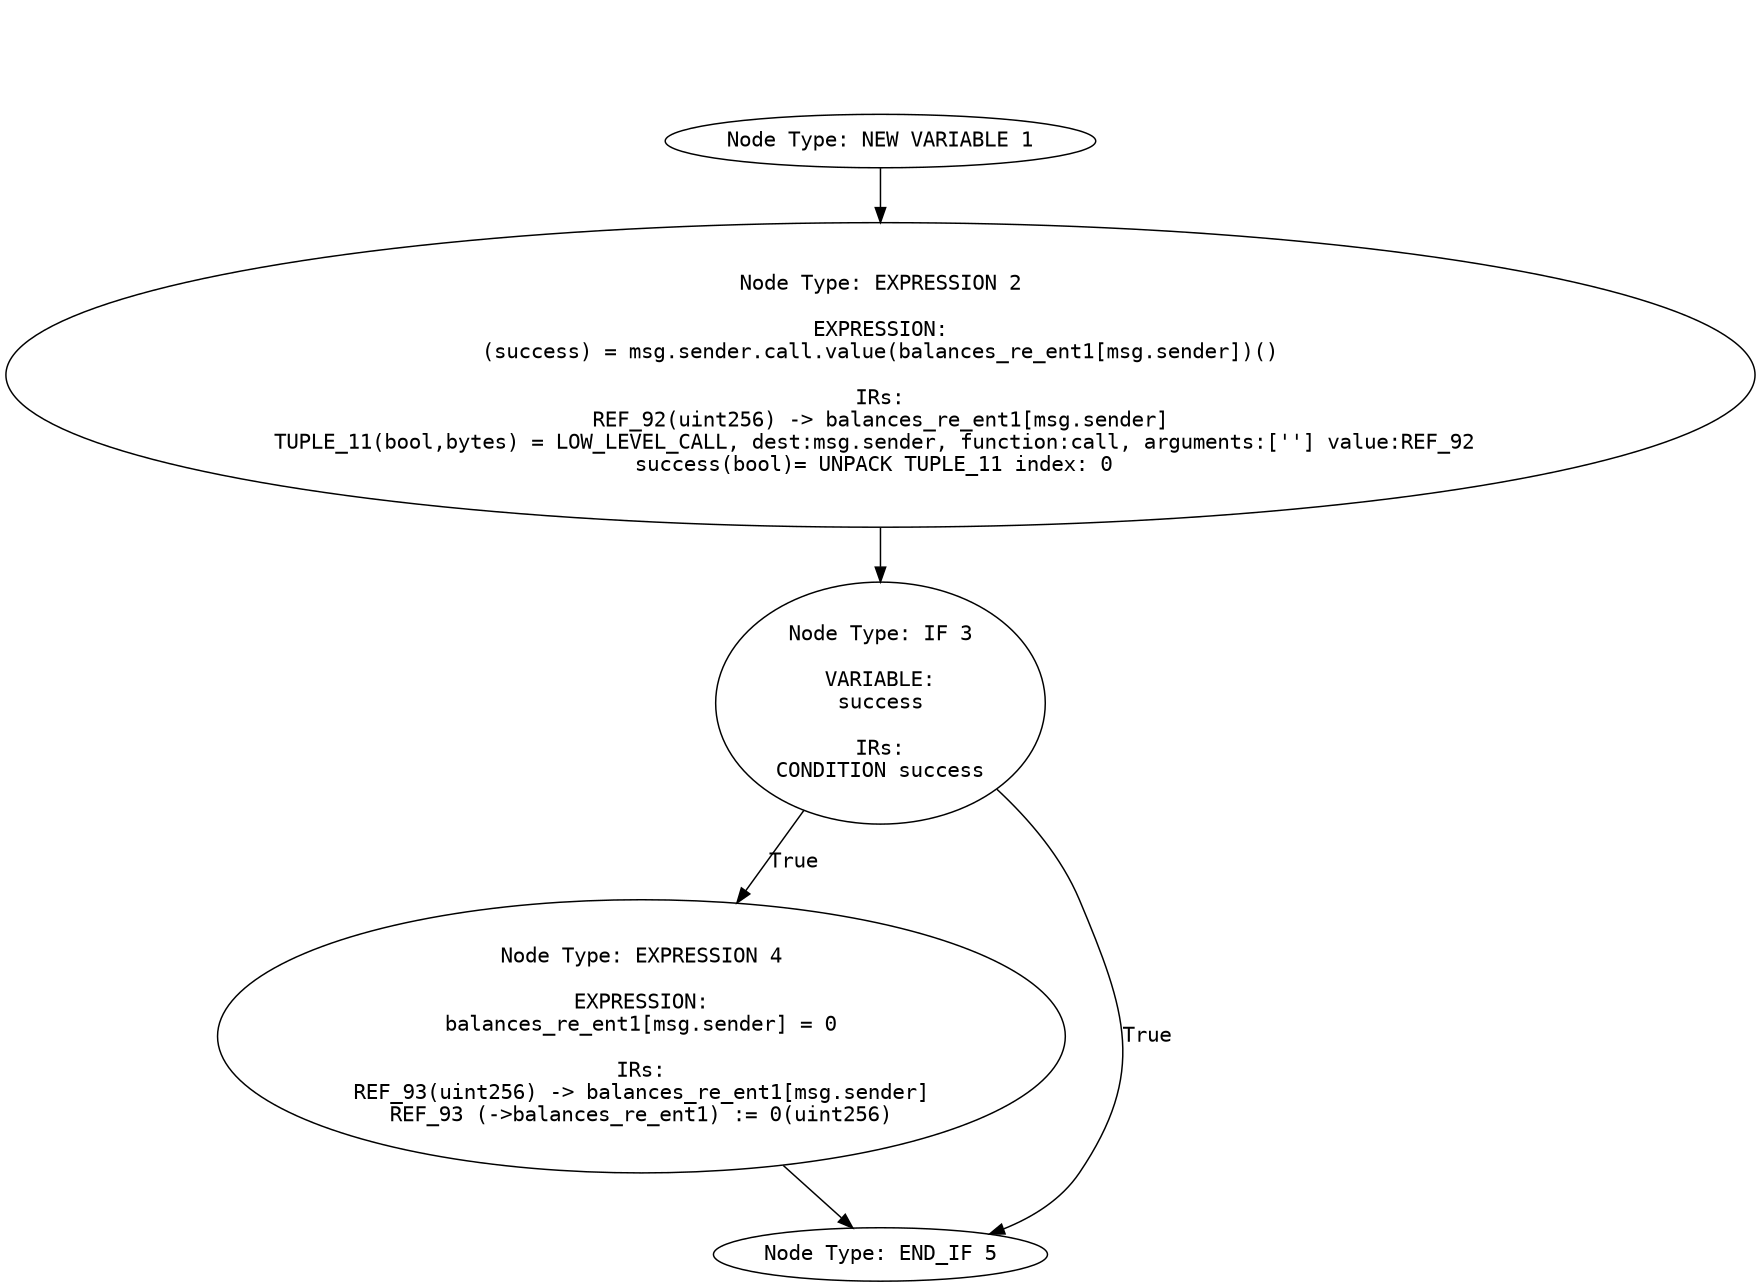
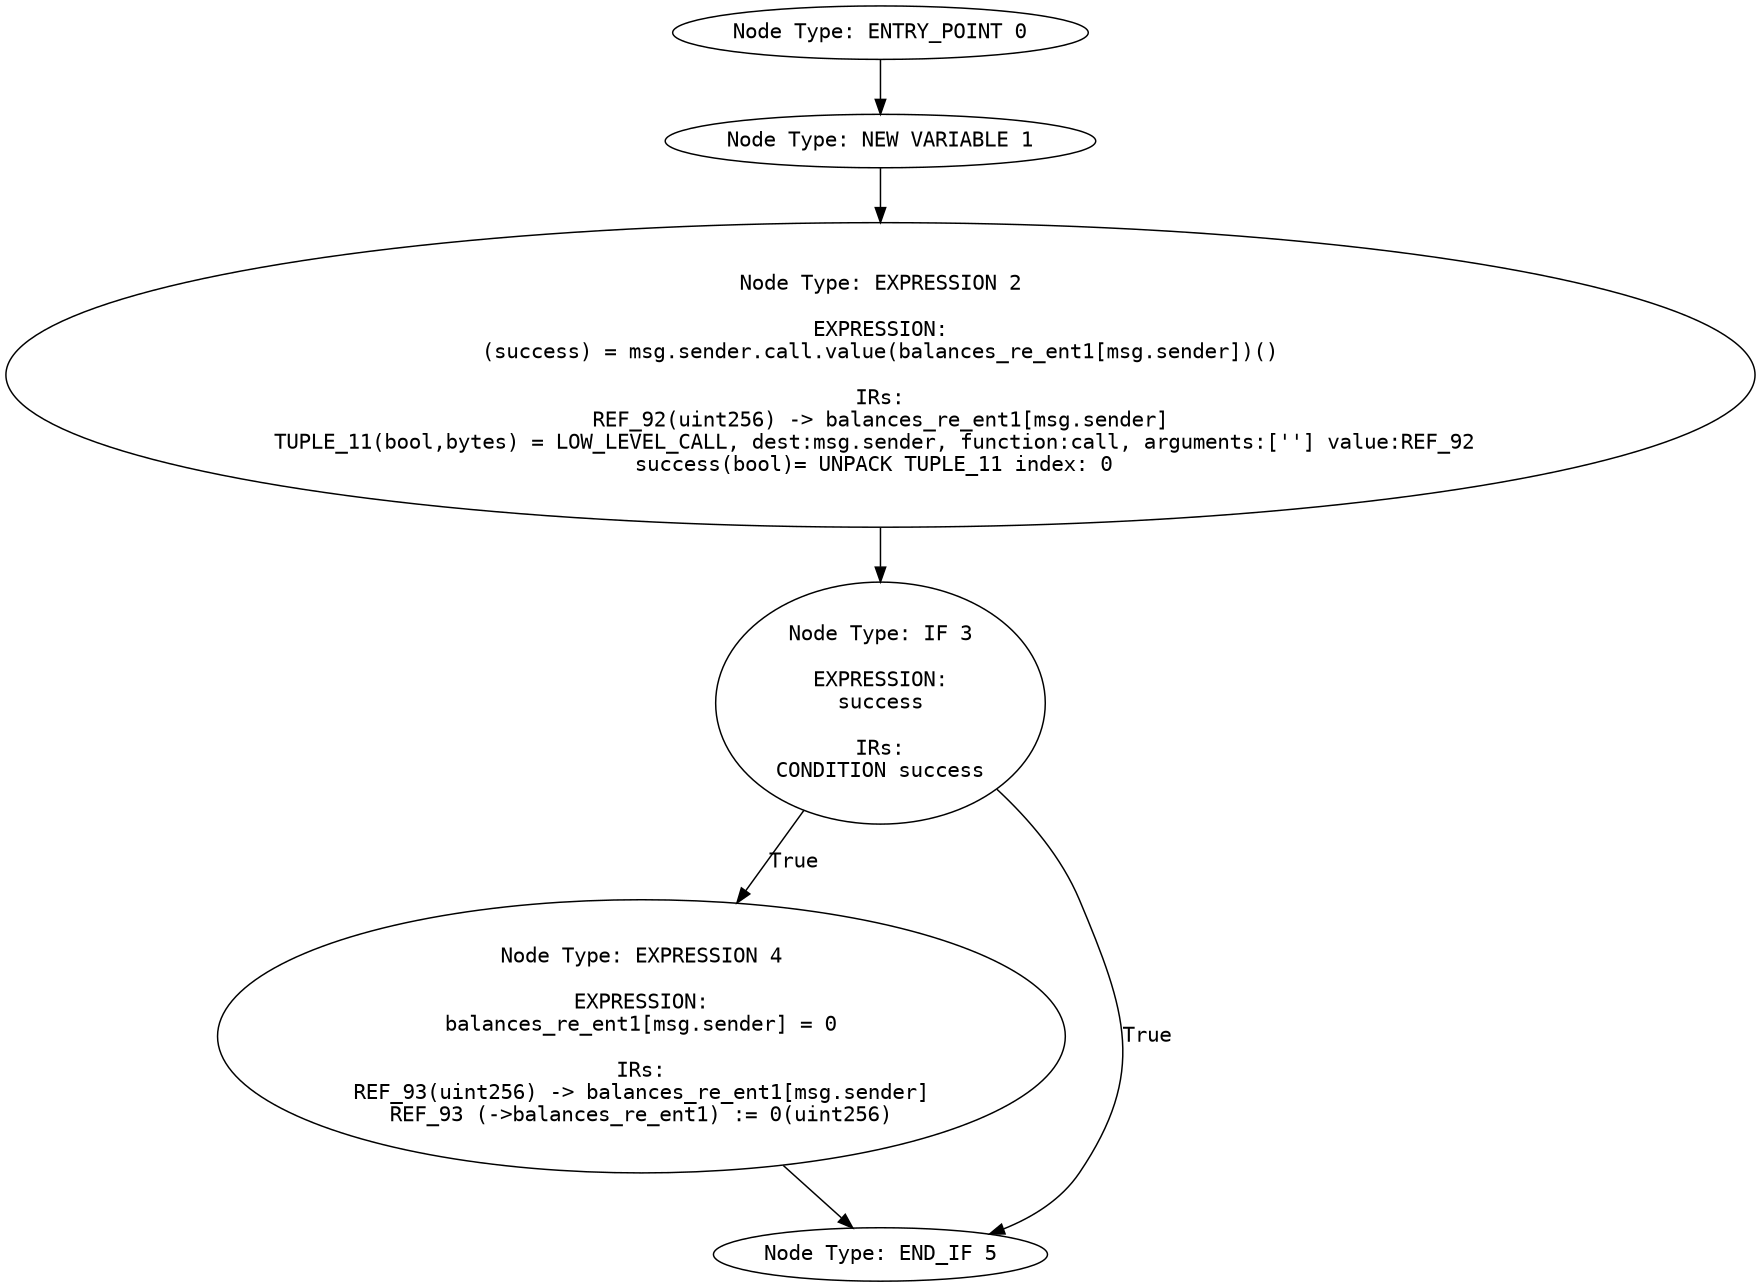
  digraph {
    fontname="DejaVu Sans Mono"
    node [fontname="DejaVu Sans Mono"]
    edge [fontname="DejaVu Sans Mono"]
+   n1 [label="Node Type: ENTRY_POINT 0\n"]
    n2 [label="Node Type: NEW VARIABLE 1\n"]
    n3 [label="Node Type: EXPRESSION 2\n\nEXPRESSION:\n(success) = msg.sender.call.value(balances_re_ent1[msg.sender])()\n\nIRs:\nREF_92(uint256) -> balances_re_ent1[msg.sender]\nTUPLE_11(bool,bytes) = LOW_LEVEL_CALL, dest:msg.sender, function:call, arguments:[''] value:REF_92 \nsuccess(bool)= UNPACK TUPLE_11 index: 0 "]
-   n4 [label="Node Type: IF 3\n\nVARIABLE:\nsuccess\n\nIRs:\nCONDITION success"]
+   n4 [label="Node Type: IF 3\n\nEXPRESSION:\nsuccess\n\nIRs:\nCONDITION success"]
    n5 [label="Node Type: EXPRESSION 4\n\nEXPRESSION:\nbalances_re_ent1[msg.sender] = 0\n\nIRs:\nREF_93(uint256) -> balances_re_ent1[msg.sender]\nREF_93 (->balances_re_ent1) := 0(uint256)"]
    n6 [label="Node Type: END_IF 5\n"]
+   n1 -> n2
    n2 -> n3
    n3 -> n4
    n4 -> n5 [label=True]
    n4 -> n6 [label=True]
    n5 -> n6
  }
